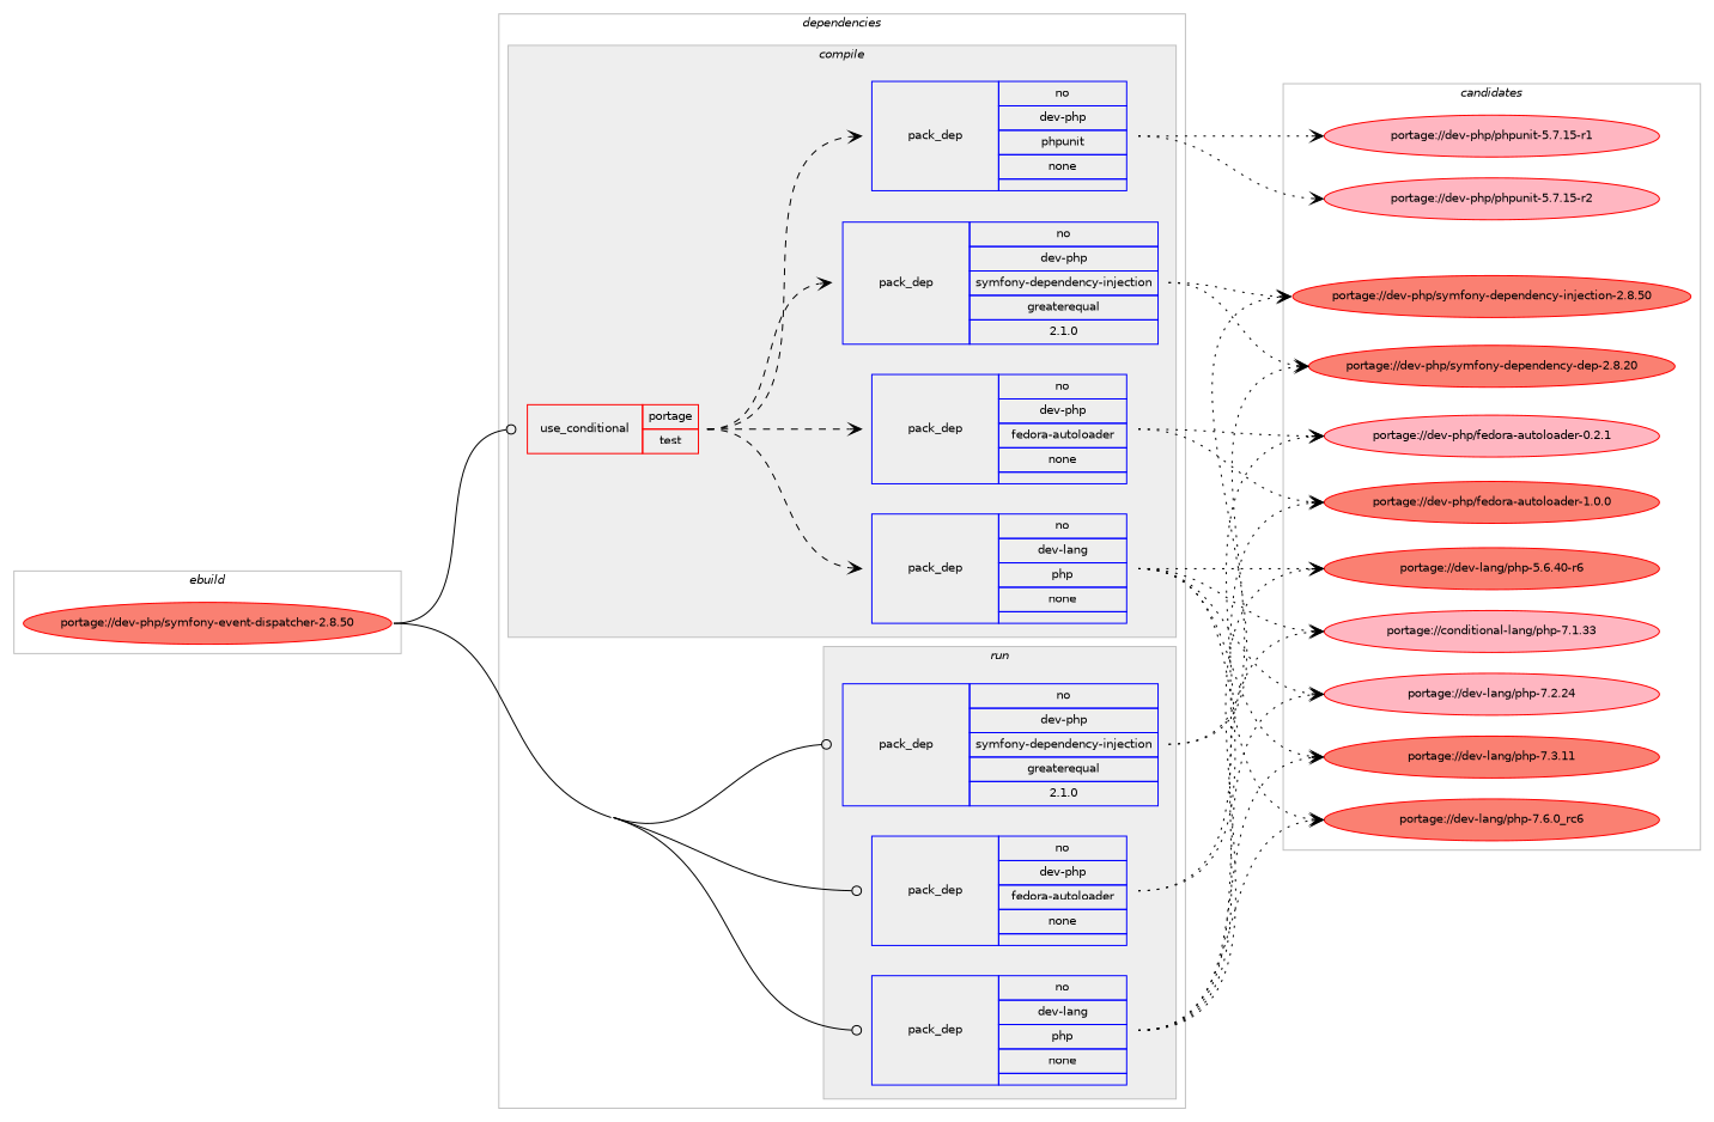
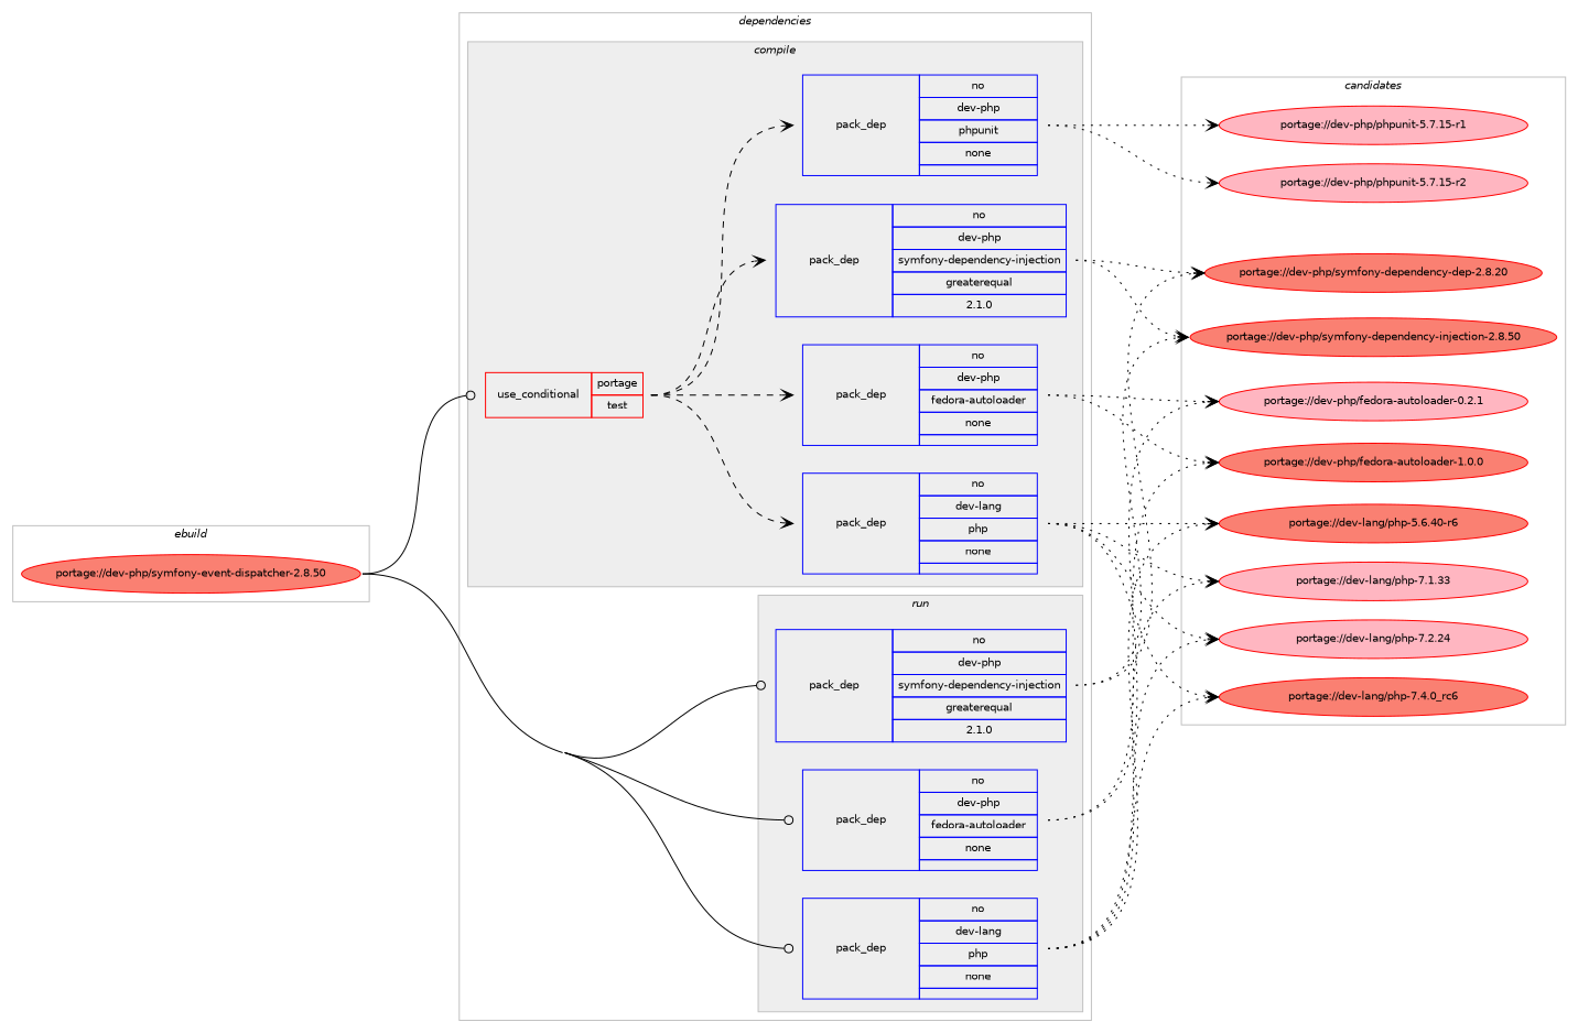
  digraph {
    compound=true
    concentrate=true
    fontname=Helvetica
    fontsize=10
    newrank=true
    rankdir=LR
    ranksep=1.5
    node [color=red fontname=Helvetica fontsize=10 style=filled]
    edge [arrowhead=vee headport=w style=dotted tailport=e weight=100]
    n1 [fillcolor=salmon label="portage://dev-php/symfony-event-dispatcher-2.8.50" width=4]
    n2 [color=blue label=<<TABLE BORDER="0" CELLBORDER="1" CELLSPACING="0" CELLPADDING="4" WIDTH="220"><TR><TD ROWSPAN="6" CELLPADDING="30">pack_dep</TD></TR><TR><TD WIDTH="110">no</TD></TR><TR><TD>dev-lang</TD></TR><TR><TD>php</TD></TR><TR><TD>none</TD></TR><TR><TD></TD></TR></TABLE>> shape=none style=""]
    n3 [color=blue label=<<TABLE BORDER="0" CELLBORDER="1" CELLSPACING="0" CELLPADDING="4" WIDTH="220"><TR><TD ROWSPAN="6" CELLPADDING="30">pack_dep</TD></TR><TR><TD WIDTH="110">no</TD></TR><TR><TD>dev-php</TD></TR><TR><TD>fedora-autoloader</TD></TR><TR><TD>none</TD></TR><TR><TD></TD></TR></TABLE>> shape=none style=""]
    n4 [color=blue label=<<TABLE BORDER="0" CELLBORDER="1" CELLSPACING="0" CELLPADDING="4" WIDTH="220"><TR><TD ROWSPAN="6" CELLPADDING="30">pack_dep</TD></TR><TR><TD WIDTH="110">no</TD></TR><TR><TD>dev-php</TD></TR><TR><TD>symfony-dependency-injection</TD></TR><TR><TD>greaterequal</TD></TR><TR><TD>2.1.0</TD></TR></TABLE>> shape=none style=""]
    n5 [color=blue label=<<TABLE BORDER="0" CELLBORDER="1" CELLSPACING="0" CELLPADDING="4" WIDTH="220"><TR><TD ROWSPAN="6" CELLPADDING="30">pack_dep</TD></TR><TR><TD WIDTH="110">no</TD></TR><TR><TD>dev-php</TD></TR><TR><TD>phpunit</TD></TR><TR><TD>none</TD></TR><TR><TD></TD></TR></TABLE>> shape=none style=""]
    n6 [label=<<TABLE BORDER="0" CELLBORDER="1" CELLSPACING="0" CELLPADDING="4"><TR><TD ROWSPAN="3" CELLPADDING="10">use_conditional</TD></TR><TR><TD>portage</TD></TR><TR><TD>test</TD></TR></TABLE>> shape=none style=""]
    n7 [color=blue label=<<TABLE BORDER="0" CELLBORDER="1" CELLSPACING="0" CELLPADDING="4" WIDTH="220"><TR><TD ROWSPAN="6" CELLPADDING="30">pack_dep</TD></TR><TR><TD WIDTH="110">no</TD></TR><TR><TD>dev-lang</TD></TR><TR><TD>php</TD></TR><TR><TD>none</TD></TR><TR><TD></TD></TR></TABLE>> shape=none style=""]
    n8 [color=blue label=<<TABLE BORDER="0" CELLBORDER="1" CELLSPACING="0" CELLPADDING="4" WIDTH="220"><TR><TD ROWSPAN="6" CELLPADDING="30">pack_dep</TD></TR><TR><TD WIDTH="110">no</TD></TR><TR><TD>dev-php</TD></TR><TR><TD>fedora-autoloader</TD></TR><TR><TD>none</TD></TR><TR><TD></TD></TR></TABLE>> shape=none style=""]
    n9 [color=blue label=<<TABLE BORDER="0" CELLBORDER="1" CELLSPACING="0" CELLPADDING="4" WIDTH="220"><TR><TD ROWSPAN="6" CELLPADDING="30">pack_dep</TD></TR><TR><TD WIDTH="110">no</TD></TR><TR><TD>dev-php</TD></TR><TR><TD>symfony-dependency-injection</TD></TR><TR><TD>greaterequal</TD></TR><TR><TD>2.1.0</TD></TR></TABLE>> shape=none style=""]
    n10 [fillcolor=salmon label="portage://dev-lang/php-5.6.40-r6" width=4]
-   n11 [fillcolor=lightpink label="portage://conditional-lang/php-7.1.33" width=4]
+   n11 [fillcolor=lightpink label="portage://dev-lang/php-7.1.33" width=4]
    n12 [fillcolor=lightpink label="portage://dev-lang/php-7.2.24" width=4]
-   n13 [fillcolor=salmon label="portage://dev-lang/php-7.3.11" width=4]
-   n14 [fillcolor=salmon label="portage://dev-lang/php-7.6.0_rc6" width=4]
+   n14 [fillcolor=salmon label="portage://dev-lang/php-7.4.0_rc6" width=4]
    n15 [fillcolor=lightpink label="portage://dev-php/fedora-autoloader-0.2.1" width=4]
    n16 [fillcolor=salmon label="portage://dev-php/fedora-autoloader-1.0.0" width=4]
    n17 [fillcolor=salmon label="portage://dev-php/symfony-dependency-dep-2.8.20" width=4]
    n18 [fillcolor=salmon label="portage://dev-php/symfony-dependency-injection-2.8.50" width=4]
    n19 [fillcolor=lightpink label="portage://dev-php/phpunit-5.7.15-r1" width=4]
    n20 [fillcolor=lightpink label="portage://dev-php/phpunit-5.7.15-r2" width=4]
    subgraph cluster_1 {
      color=gray
      label=<<i>ebuild</i>>
      rank=same
      n1
    }
    subgraph cluster_2 {
      color=gray
      label=<<i>dependencies</i>>
      subgraph cluster_3 {
        color=gray
        fillcolor="#eeeeee"
        label=<<i>compile</i>>
        style=filled
        subgraph sub_4 {
          color=gray
          fillcolor="#eeeeee"
          label=<<i>compile</i>>
          style=filled
          n6
          subgraph sub_5 {
            color=gray
            fillcolor="#eeeeee"
            label=<<i>compile</i>>
            style=filled
            n2
          }
          subgraph sub_6 {
            color=gray
            fillcolor="#eeeeee"
            label=<<i>compile</i>>
            style=filled
            n3
          }
          subgraph sub_7 {
            color=gray
            fillcolor="#eeeeee"
            label=<<i>compile</i>>
            style=filled
            n4
          }
          subgraph sub_8 {
            color=gray
            fillcolor="#eeeeee"
            label=<<i>compile</i>>
            style=filled
            n5
          }
        }
      }
      subgraph cluster_9 {
        color=gray
        fillcolor="#eeeeee"
        label=<<i>compile and run</i>>
        style=filled
      }
      subgraph cluster_10 {
        color=gray
        fillcolor="#eeeeee"
        label=<<i>run</i>>
        style=filled
        subgraph sub_11 {
          color=gray
          fillcolor="#eeeeee"
          label=<<i>run</i>>
          style=filled
          n7
        }
        subgraph sub_12 {
          color=gray
          fillcolor="#eeeeee"
          label=<<i>run</i>>
          style=filled
          n8
        }
        subgraph sub_13 {
          color=gray
          fillcolor="#eeeeee"
          label=<<i>run</i>>
          style=filled
          n9
        }
      }
    }
    subgraph cluster_14 {
      color=gray
      label=<<i>candidates</i>>
      rank=same
      subgraph sub_15 {
        color=black
        label=<<i>candidates</i>>
        nodesep=1
        rank=same
        n10
        n11
        n12
-       n13
        n14
      }
      subgraph sub_16 {
        color=black
        label=<<i>candidates</i>>
        nodesep=1
        rank=same
        n15
        n16
      }
      subgraph sub_17 {
        color=black
        label=<<i>candidates</i>>
        nodesep=1
        rank=same
        n17
        n18
      }
      subgraph sub_18 {
        color=black
        label=<<i>candidates</i>>
        nodesep=1
        rank=same
        n19
        n20
      }
      subgraph sub_19 {
        color=black
        label=<<i>candidates</i>>
        nodesep=1
        rank=same
        n10
        n11
        n12
-       n13
        n14
      }
      subgraph sub_20 {
        color=black
        label=<<i>candidates</i>>
        nodesep=1
        rank=same
        n15
        n16
      }
      subgraph sub_21 {
        color=black
        label=<<i>candidates</i>>
        nodesep=1
        rank=same
        n17
        n18
      }
    }
    n1 -> n6 [arrowhead=odot style=solid weight=20]
    n1 -> n7 [arrowhead=odot style=solid weight=20]
    n1 -> n8 [arrowhead=odot style=solid weight=20]
    n1 -> n9 [arrowhead=odot style=solid weight=20]
    n2 -> n10
    n2 -> n11
    n2 -> n12
-   n2 -> n13
    n2 -> n14
    n3 -> n15
    n3 -> n16
    n4 -> n17
    n4 -> n18
    n5 -> n19
    n5 -> n20
    n6 -> n2 [style=dashed weight=20]
    n6 -> n3 [style=dashed weight=20]
    n6 -> n4 [style=dashed weight=20]
    n6 -> n5 [style=dashed weight=20]
    n7 -> n10
    n7 -> n11
    n7 -> n12
-   n7 -> n13
    n7 -> n14
    n8 -> n15
    n8 -> n16
    n9 -> n17
    n9 -> n18
  }
